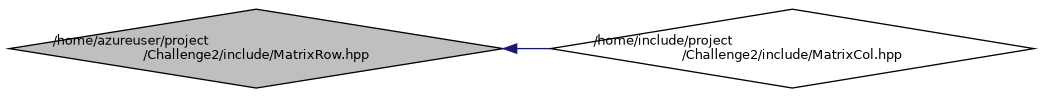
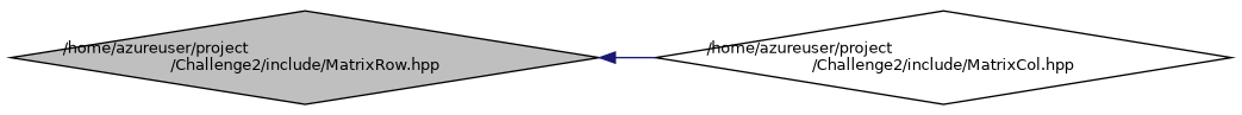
  digraph {
    rankdir=LR
    node [color=black fontname=Helvetica fontsize=10 shape=diamond style=filled]
    n1 [fillcolor=grey75 fontcolor=black height=0.2 label="/home/azureuser/project\l/Challenge2/include/MatrixRow.hpp" width=0.4]
-   n2 [fillcolor=white height=0.2 label="/home/include/project\l/Challenge2/include/MatrixCol.hpp" width=0.4]
+   n2 [fillcolor=white height=0.2 label="/home/azureuser/project\l/Challenge2/include/MatrixCol.hpp" width=0.4]
    n1 -> n2 [color=midnightblue dir=back fontname=Helvetica fontsize=10 labelfontname=Helvetica labelfontsize=10 style=solid]
  }
